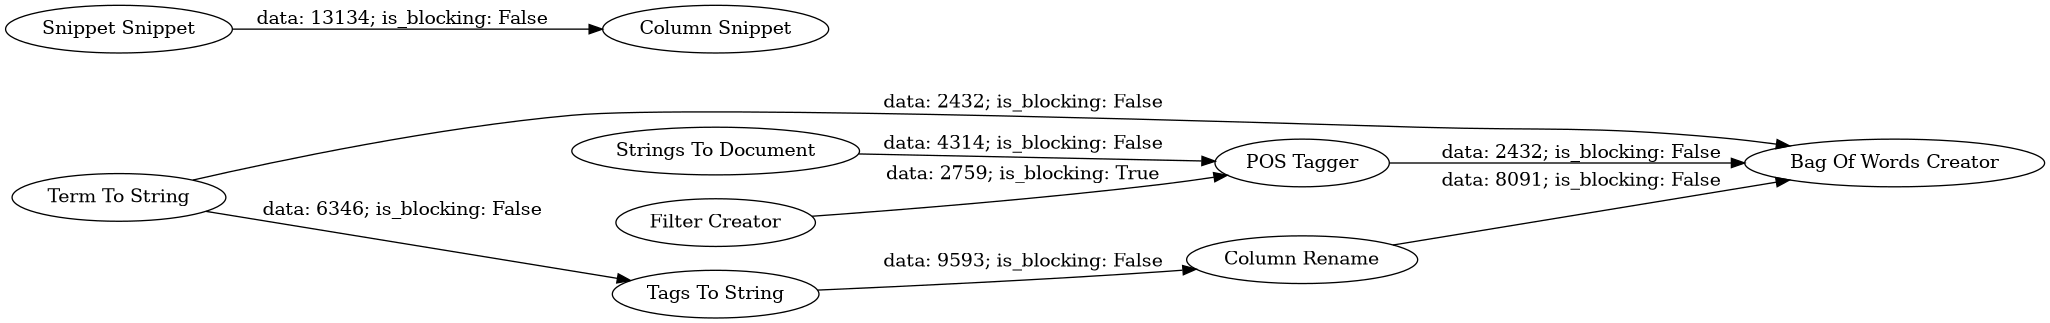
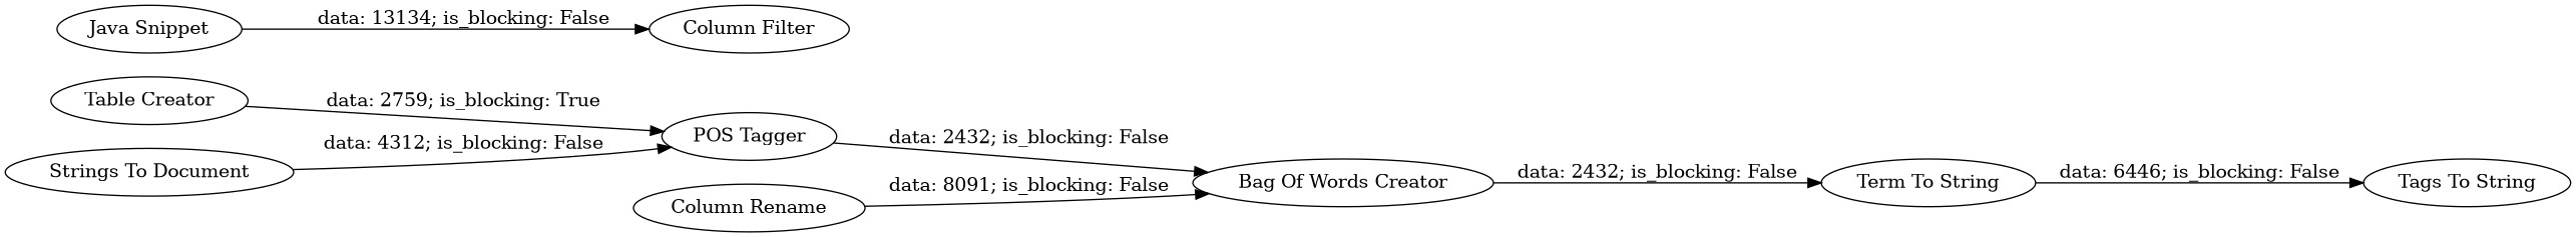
  digraph {
    rankdir=LR
-   n1 [label="Filter Creator"]
+   n1 [label="Table Creator"]
    n2 [label="POS Tagger"]
    n3 [label="Strings To Document"]
    n4 [label="Bag Of Words Creator"]
-   n5 [label="Column Snippet"]
+   n5 [label="Column Filter"]
    n6 [label="Term To String"]
    n7 [label="Tags To String"]
    n8 [label="Column Rename"]
-   n9 [label="Snippet Snippet"]
+   n9 [label="Java Snippet"]
    n1 -> n2 [label="data: 2759; is_blocking: True"]
    n2 -> n4 [label="data: 2432; is_blocking: False"]
-   n3 -> n2 [label="data: 4314; is_blocking: False"]
-   n6 -> n4 [label="data: 2432; is_blocking: False"]
-   n6 -> n7 [label="data: 6346; is_blocking: False"]
-   n7 -> n8 [label="data: 9593; is_blocking: False"]
+   n3 -> n2 [label="data: 4312; is_blocking: False"]
+   n4 -> n6 [label="data: 2432; is_blocking: False"]
+   n6 -> n7 [label="data: 6446; is_blocking: False"]
    n8 -> n4 [label="data: 8091; is_blocking: False"]
    n9 -> n5 [label="data: 13134; is_blocking: False"]
  }
